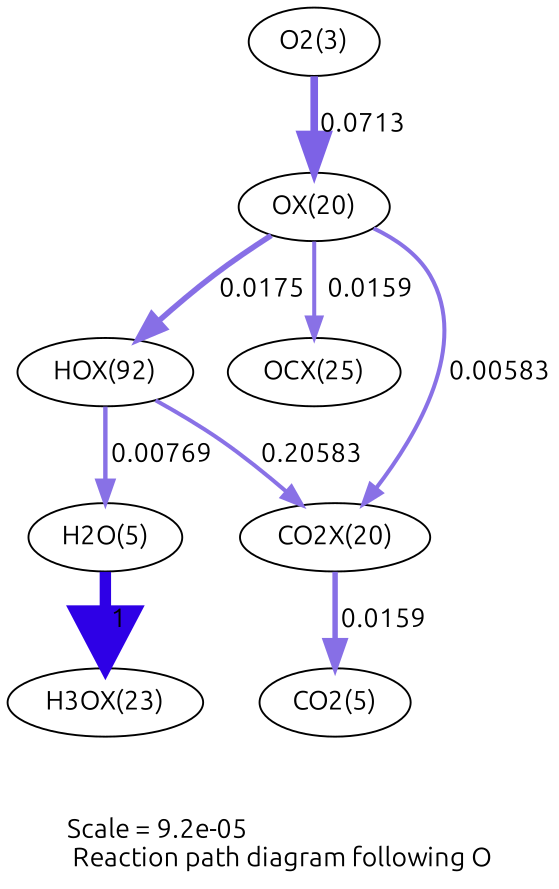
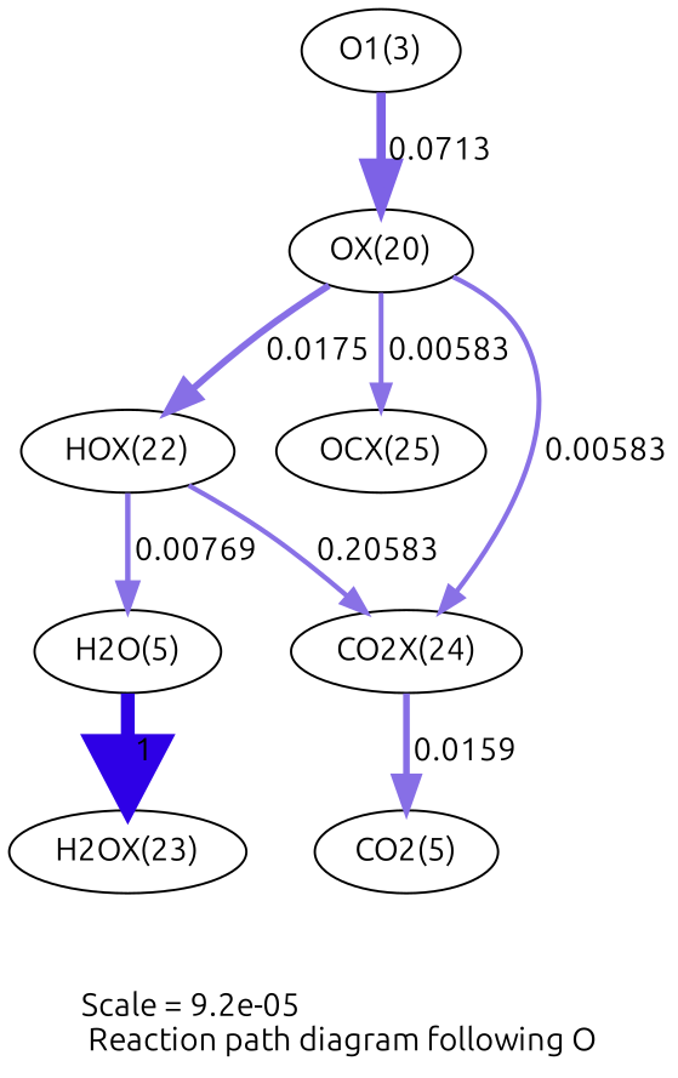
  digraph {
    fontname=Ubuntu
    label="Scale = 9.2e-05\l Reaction path diagram following O"
    node [fontname=Ubuntu]
    edge [arrowsize=1.06 color="0.7, 0.506, 0.9" fontname=Ubuntu penwidth=2.12]
-   n1 [label="O2(3)"]
+   n1 [label="O1(3)"]
    n2 [label="OX(20)"]
-   n3 [label="HOX(92)"]
+   n3 [label="HOX(22)"]
    n4 [label="OCX(25)"]
-   n5 [label="CO2X(20)"]
+   n5 [label="CO2X(24)"]
    n6 [label="H2O(5)"]
-   n7 [label="H3OX(23)"]
+   n7 [label="H2OX(23)"]
    n8 [label="CO2(5)"]
    n1 -> n2 [arrowsize=2 color="0.7, 0.571, 0.9" label=" 0.0713" penwidth=4.01]
    n2 -> n3 [arrowsize=1.47 color="0.7, 0.517, 0.9" label=" 0.0175" penwidth=2.95]
-   n2 -> n4 [label=" 0.0159"]
+   n2 -> n4 [label=" 0.00583"]
    n2 -> n5 [label=" 0.00583"]
    n3 -> n5 [label=" 0.20583"]
    n3 -> n6 [arrowsize=1.16 color="0.7, 0.508, 0.9" label=" 0.00769" penwidth=2.32]
    n5 -> n8 [arrowsize=1.44 color="0.7, 0.516, 0.9" label=" 0.0159" penwidth=2.87]
    n6 -> n7 [arrowsize=3 color="0.7, 1.5, 0.9" label=" 1" penwidth=6]
  }
